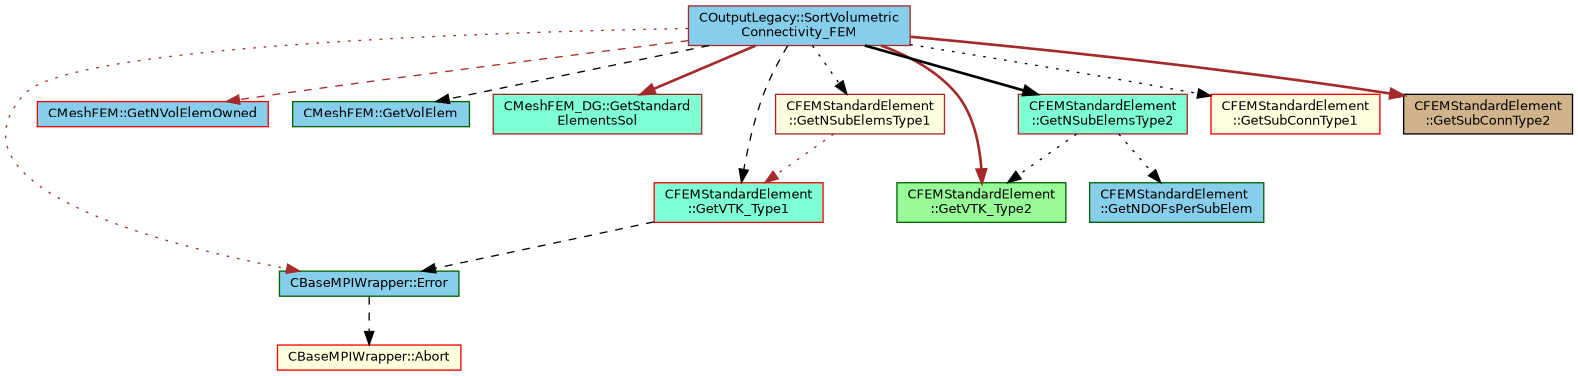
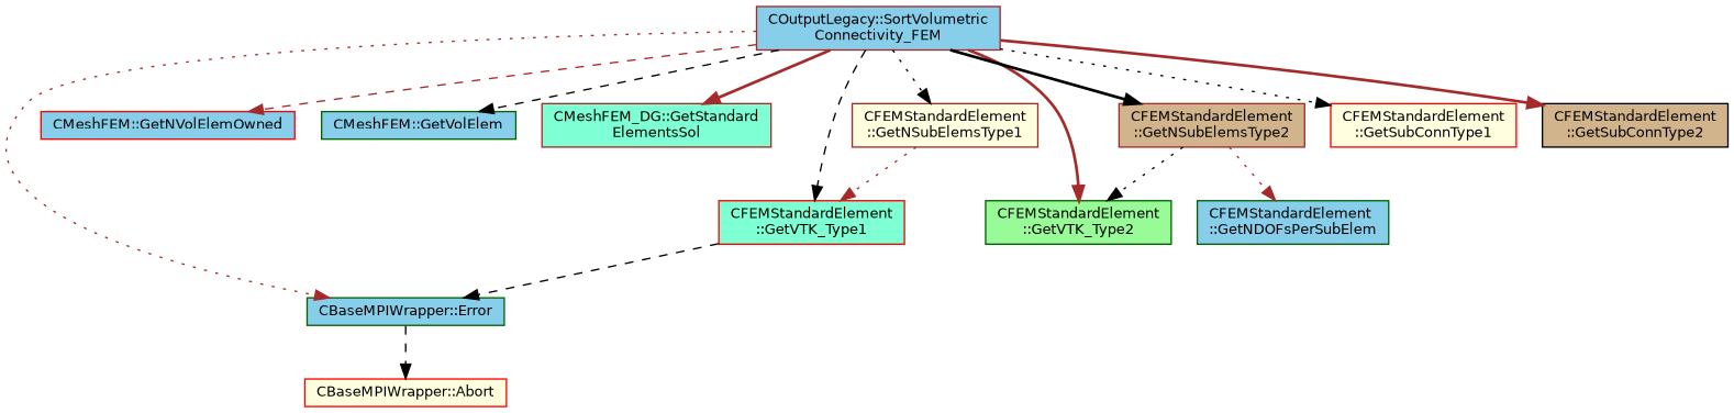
  digraph {
    rankdir=TB
    node [color=brown fillcolor=skyblue fontname=Helvetica fontsize=10 shape=record style=filled]
    edge [color=black fontname=Helvetica fontsize=10 labelfontname=Helvetica labelfontsize=10 style=dotted]
    n1 [fontcolor=black height=0.2 label="COutputLegacy::SortVolumetric\lConnectivity_FEM" width=0.4]
    n2 [color=darkgreen height=0.2 label="CBaseMPIWrapper::Error" width=0.4]
    n3 [color=red height=0.2 label="CMeshFEM::GetNVolElemOwned" width=0.4]
    n4 [color=darkgreen height=0.2 label="CMeshFEM::GetVolElem" width=0.4]
    n5 [fillcolor=aquamarine height=0.2 label="CMeshFEM_DG::GetStandard\lElementsSol" width=0.4]
    n6 [color=red fillcolor=aquamarine height=0.2 label="CFEMStandardElement\l::GetVTK_Type1" width=0.4]
    n7 [color=darkgreen fillcolor=palegreen height=0.2 label="CFEMStandardElement\l::GetVTK_Type2" width=0.4]
    n8 [fillcolor=lightyellow height=0.2 label="CFEMStandardElement\l::GetNSubElemsType1" width=0.4]
-   n9 [fillcolor=aquamarine height=0.2 label="CFEMStandardElement\l::GetNSubElemsType2" width=0.4]
+   n9 [fillcolor=tan height=0.2 label="CFEMStandardElement\l::GetNSubElemsType2" width=0.4]
    n10 [color=red fillcolor=lightyellow height=0.2 label="CFEMStandardElement\l::GetSubConnType1" width=0.4]
    n11 [color=black fillcolor=tan height=0.2 label="CFEMStandardElement\l::GetSubConnType2" width=0.4]
    n12 [color=red fillcolor=lightyellow height=0.2 label="CBaseMPIWrapper::Abort" width=0.4]
    n13 [color=darkgreen height=0.2 label="CFEMStandardElement\l::GetNDOFsPerSubElem" width=0.4]
    n1 -> n2 [color=brown]
    n1 -> n3 [color=brown style=dashed]
    n1 -> n4 [style=dashed]
    n1 -> n5 [color=brown style=bold]
    n1 -> n6 [style=dashed]
    n1 -> n7 [color=brown style=bold]
    n1 -> n8
    n1 -> n9 [style=bold]
    n1 -> n10
    n1 -> n11 [color=brown style=bold]
    n2 -> n12 [style=dashed]
    n6 -> n2 [style=dashed]
    n8 -> n6 [color=brown]
    n9 -> n7
-   n9 -> n13
+   n9 -> n13 [color=brown]
  }
